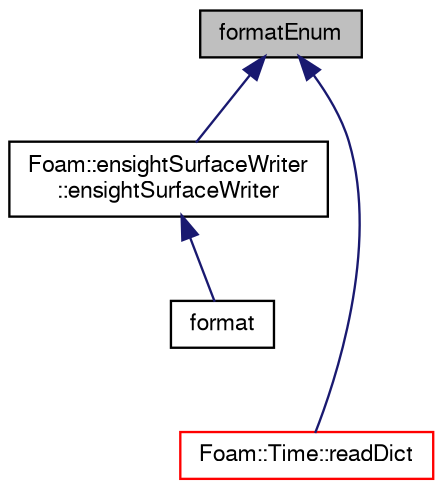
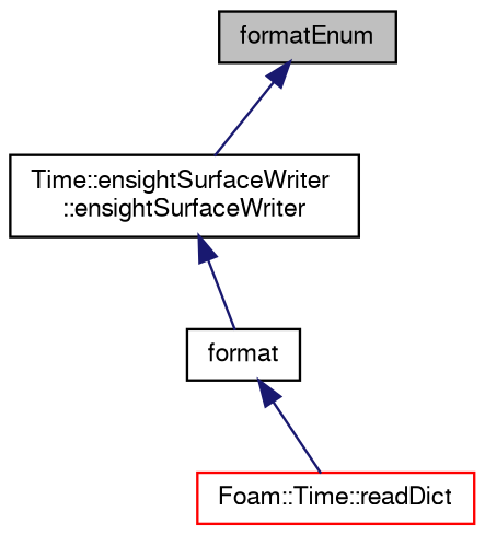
  digraph {
    rankdir=TB
    node [color=black fontname=FreeSans fontsize=10 shape=record]
    edge [color=midnightblue dir=back fontname=FreeSans fontsize=10 labelfontname=FreeSans labelfontsize=10 style=solid]
    n1 [fillcolor=grey75 fontcolor=black height=0.2 label=formatEnum style=filled width=0.4]
-   n2 [height=0.2 label="Foam::ensightSurfaceWriter\l::ensightSurfaceWriter" width=0.4]
+   n2 [height=0.2 label="Time::ensightSurfaceWriter\l::ensightSurfaceWriter" width=0.4]
    n3 [color=red height=0.2 label="Foam::Time::readDict" width=0.4]
    n4 [height=0.2 label=format width=0.4]
    n1 -> n2
-   n1 -> n3
+   n4 -> n3
    n2 -> n4
  }
